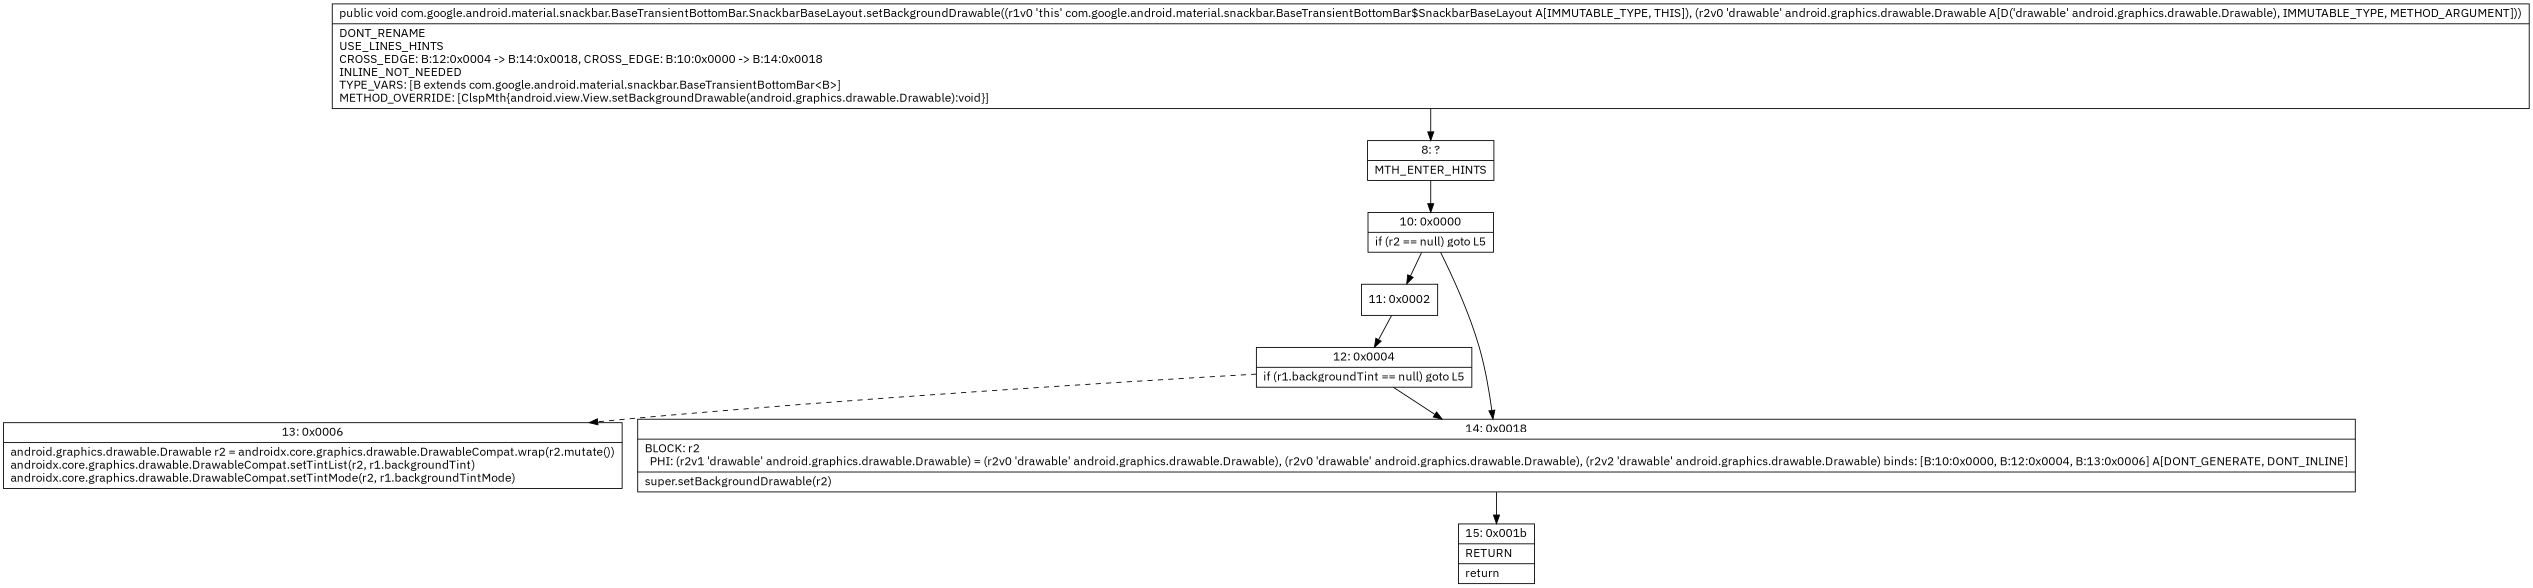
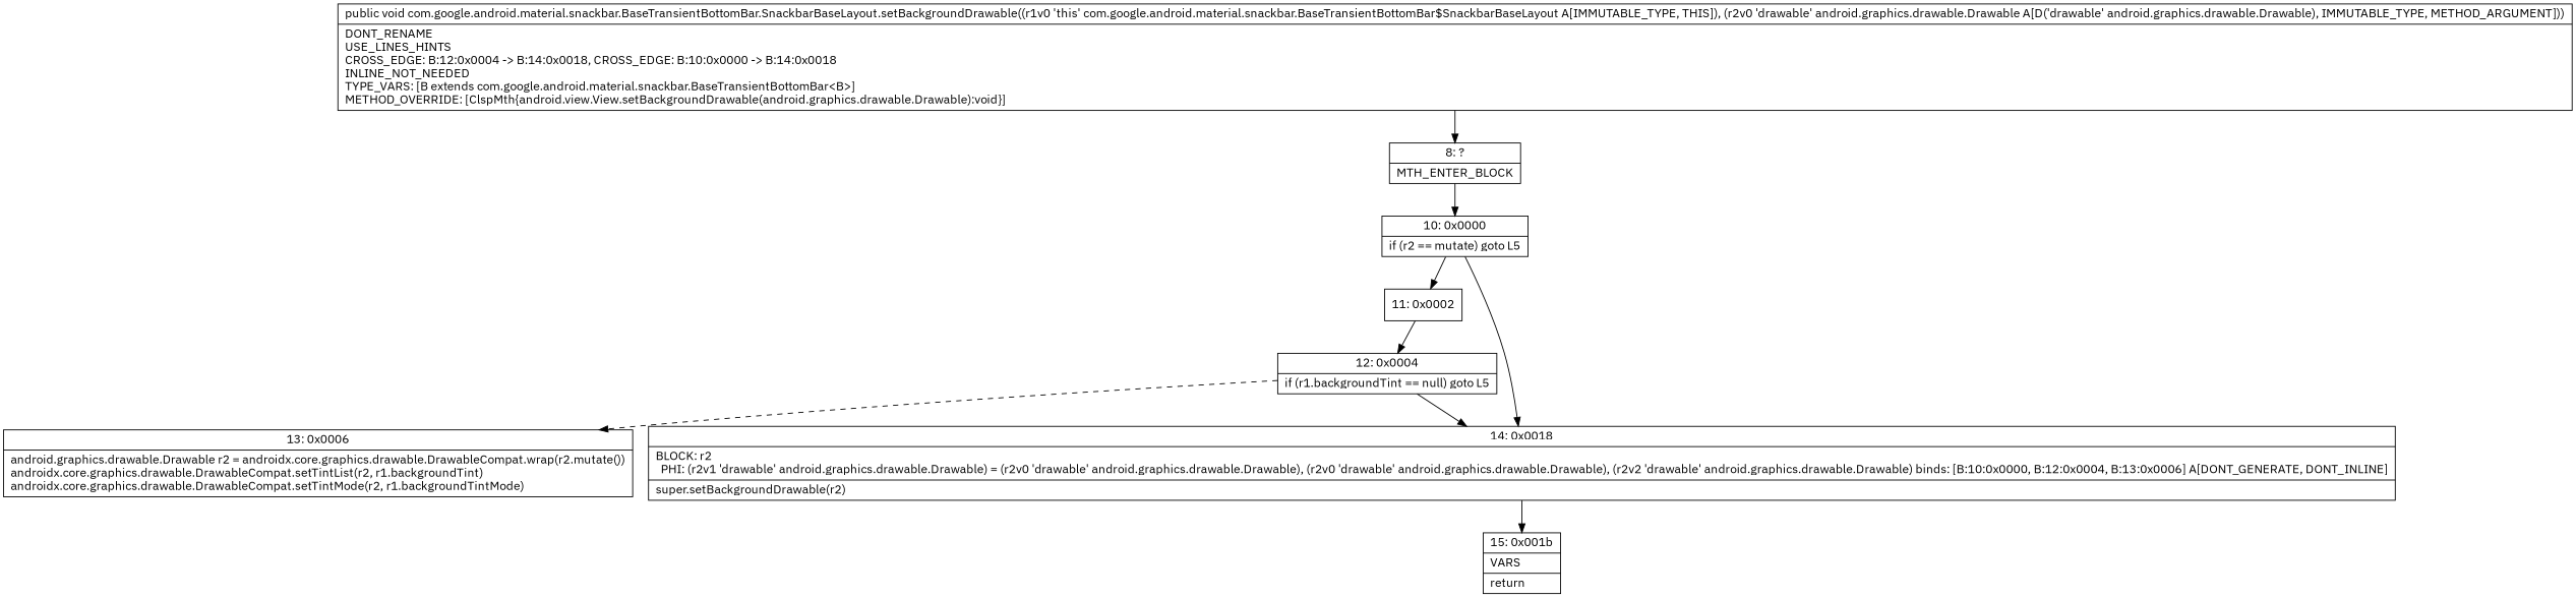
  digraph {
    fontname="IBM Plex Sans"
    node [fontname="IBM Plex Sans" shape=record]
    edge [fontname="IBM Plex Sans"]
-   n1 [label="{8\:\ ?|MTH_ENTER_HINTS\l}"]
-   n2 [label="{10\:\ 0x0000|if (r2 == null) goto L5\l}"]
+   n1 [label="{8\:\ ?|MTH_ENTER_BLOCK\l}"]
+   n2 [label="{10\:\ 0x0000|if (r2 == mutate) goto L5\l}"]
    n3 [label="{11\:\ 0x0002}"]
    n4 [label="{14\:\ 0x0018|BLOCK: r2 \l  PHI: (r2v1 'drawable' android.graphics.drawable.Drawable) = (r2v0 'drawable' android.graphics.drawable.Drawable), (r2v0 'drawable' android.graphics.drawable.Drawable), (r2v2 'drawable' android.graphics.drawable.Drawable) binds: [B:10:0x0000, B:12:0x0004, B:13:0x0006] A[DONT_GENERATE, DONT_INLINE]\l|super.setBackgroundDrawable(r2)\l}"]
    n5 [label="{12\:\ 0x0004|if (r1.backgroundTint == null) goto L5\l}"]
-   n6 [label="{15\:\ 0x001b|RETURN\l|return\l}"]
+   n6 [label="{15\:\ 0x001b|VARS\l|return\l}"]
    n7 [label="{13\:\ 0x0006|android.graphics.drawable.Drawable r2 = androidx.core.graphics.drawable.DrawableCompat.wrap(r2.mutate())\landroidx.core.graphics.drawable.DrawableCompat.setTintList(r2, r1.backgroundTint)\landroidx.core.graphics.drawable.DrawableCompat.setTintMode(r2, r1.backgroundTintMode)\l}"]
    n8 [label="{public void com.google.android.material.snackbar.BaseTransientBottomBar.SnackbarBaseLayout.setBackgroundDrawable((r1v0 'this' com.google.android.material.snackbar.BaseTransientBottomBar$SnackbarBaseLayout A[IMMUTABLE_TYPE, THIS]), (r2v0 'drawable' android.graphics.drawable.Drawable A[D('drawable' android.graphics.drawable.Drawable), IMMUTABLE_TYPE, METHOD_ARGUMENT]))  | DONT_RENAME\lUSE_LINES_HINTS\lCROSS_EDGE: B:12:0x0004 \-\> B:14:0x0018, CROSS_EDGE: B:10:0x0000 \-\> B:14:0x0018\lINLINE_NOT_NEEDED\lTYPE_VARS: [B extends com.google.android.material.snackbar.BaseTransientBottomBar\<B\>]\lMETHOD_OVERRIDE: [ClspMth\{android.view.View.setBackgroundDrawable(android.graphics.drawable.Drawable):void\}]\l}"]
    n1 -> n2
    n2 -> n3 [style=solid]
    n2 -> n4
    n3 -> n5
    n4 -> n6
    n5 -> n4
    n5 -> n7 [style=dashed]
    n8 -> n1
  }
